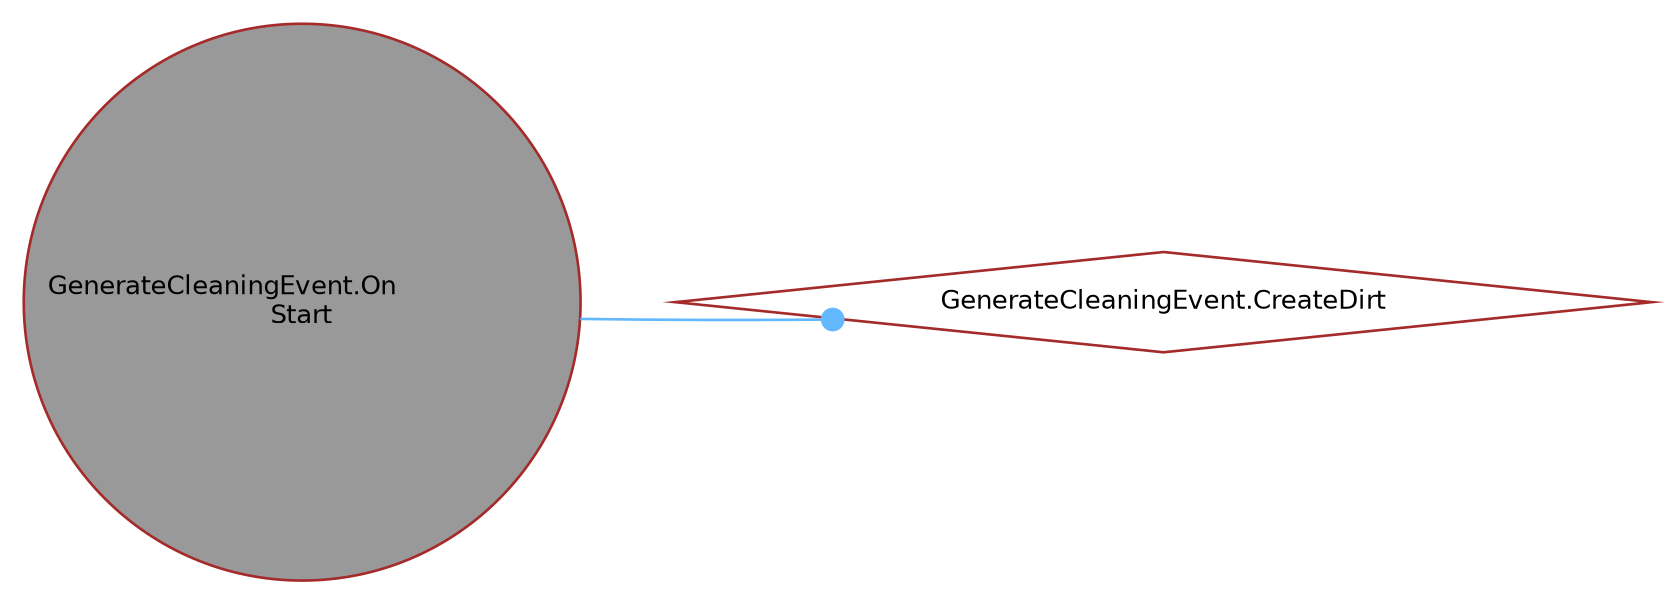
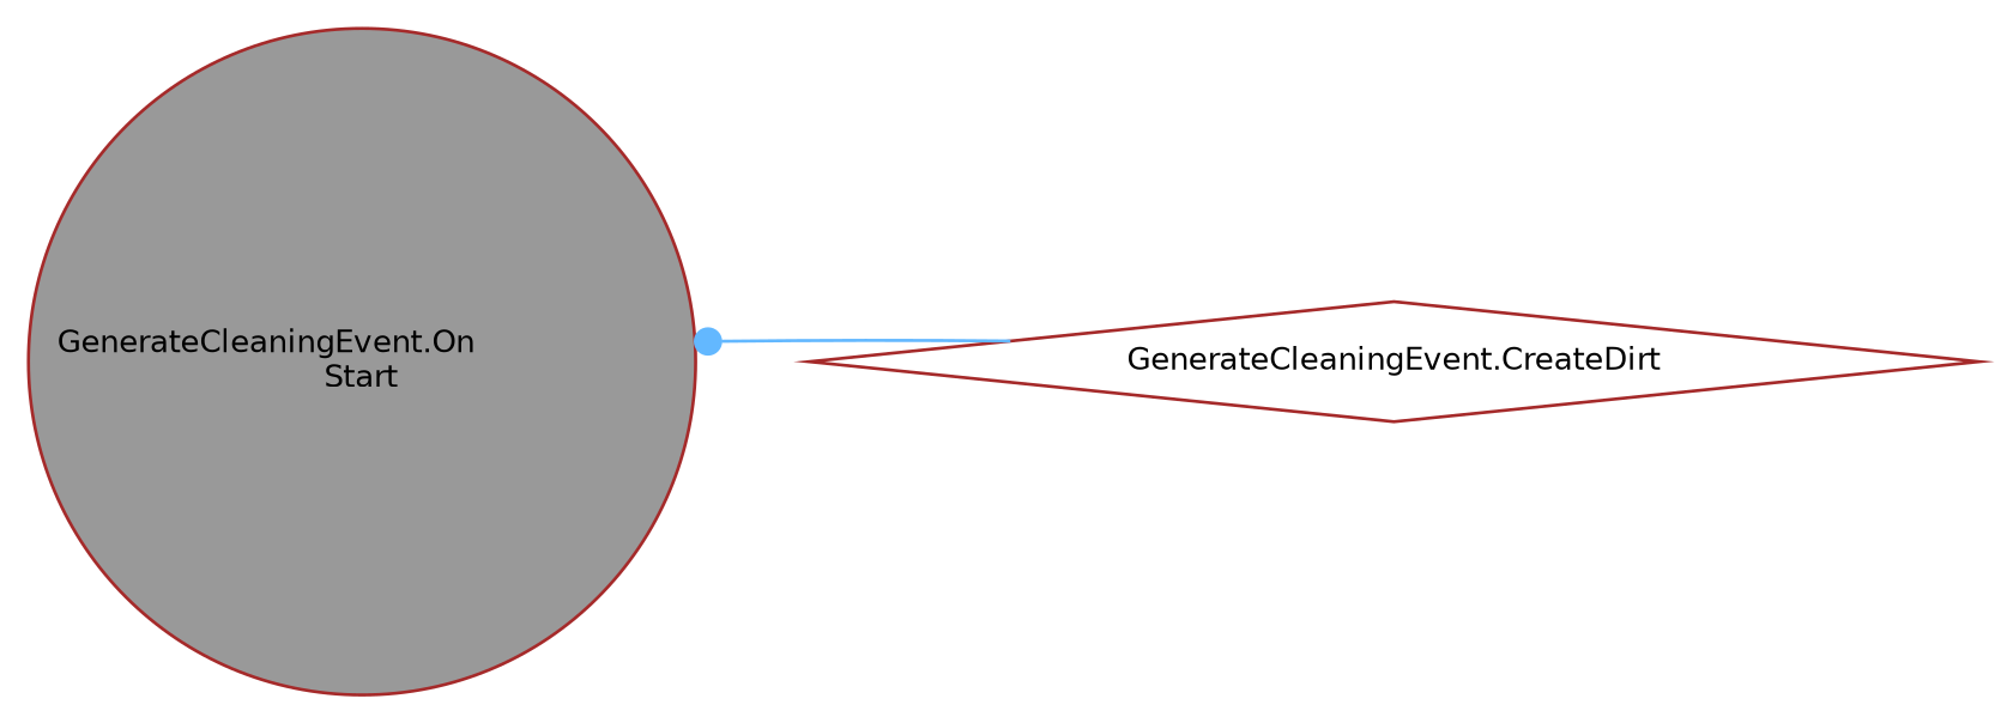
  digraph {
    rankdir=LR
    node [color=brown fontname=Helvetica fontsize=10 style=filled]
    n1 [fillcolor=grey60 fontcolor=black height=0.2 label="GenerateCleaningEvent.On\lStart" shape=circle width=0.4]
    n2 [fillcolor=white height=0.2 label="GenerateCleaningEvent.CreateDirt" shape=diamond width=0.4]
-   n1 -> n2 [color=steelblue1 fontname=Helvetica fontsize=10 labelfontname=Helvetica labelfontsize=10 style=solid arrowhead=dot]
+   n2 -> n1 [color=steelblue1 fontname=Helvetica fontsize=10 labelfontname=Helvetica labelfontsize=10 style=solid arrowhead=dot]
  }
